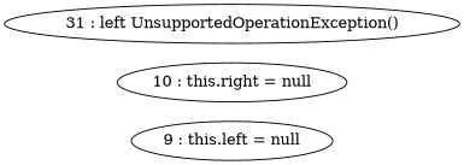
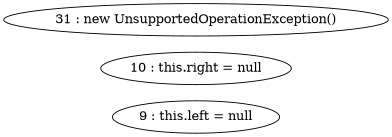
  digraph {
    rankdir=LR
    "9 : this.left = null"
    "10 : this.right = null"
-   "31 : new UnsupportedOperationException()" [label="31 : left UnsupportedOperationException()"]
+   "31 : new UnsupportedOperationException()"
  }
